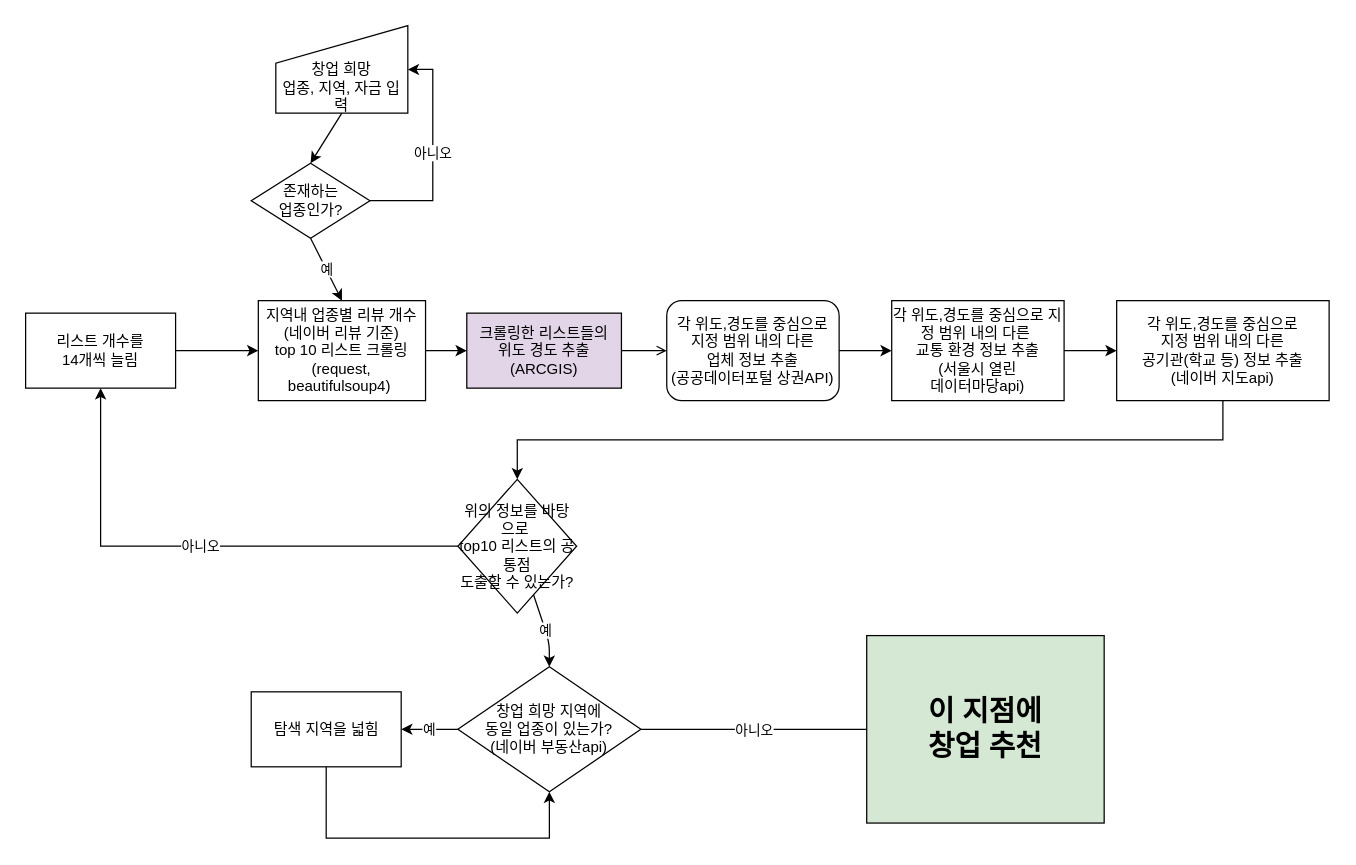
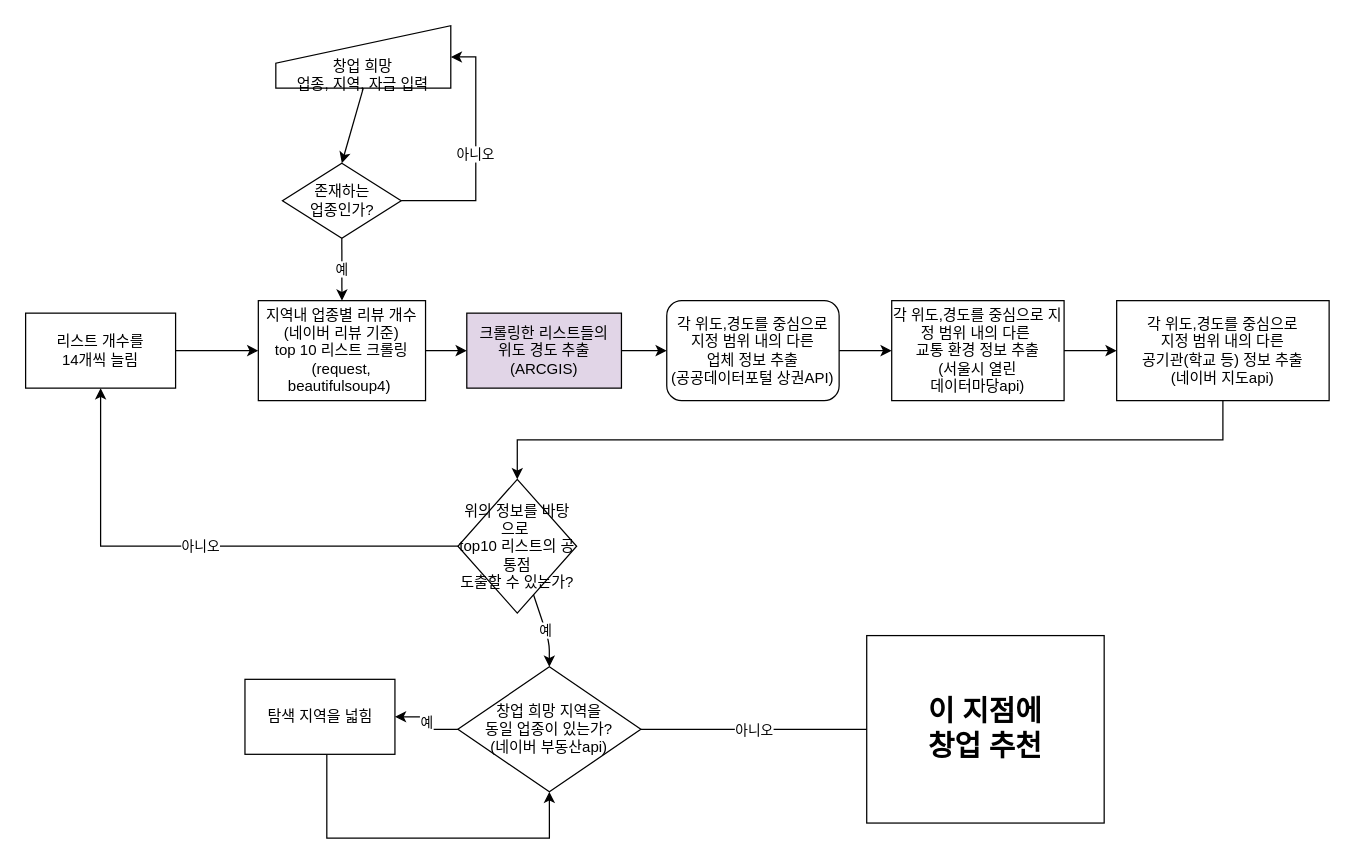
  <mxCell id="0" />
  <mxCell id="1" parent="0" />
  <mxCell id="2" value="아니오" style="edgeStyle=orthogonalEdgeStyle;rounded=0;orthogonalLoop=1;jettySize=auto;html=1;exitX=1;exitY=0.5;exitDx=0;exitDy=0;entryX=1;entryY=0.5;entryDx=0;entryDy=0;" parent="1" source="3" target="4" edge="1"><mxGeometry relative="1" as="geometry" /></mxCell>
- <mxCell id="3" value="존재하는&lt;br&gt;업종인가?" style="rhombus;whiteSpace=wrap;html=1;" parent="1" vertex="1"><mxGeometry x="200.51" y="130" width="95" height="60" as="geometry" /></mxCell>
- <mxCell id="4" value="&lt;span&gt;&lt;br&gt;&lt;br&gt;창업 희망&lt;/span&gt;&lt;br&gt;&lt;span&gt;업종, 지역, 자금&lt;/span&gt;&lt;span&gt;&amp;nbsp;입력&lt;/span&gt;" style="shape=manualInput;whiteSpace=wrap;html=1;" parent="1" vertex="1"><mxGeometry x="220.2" y="20" width="105.62" height="70" as="geometry" /></mxCell>
+ <mxCell id="3" value="존재하는&lt;br&gt;업종인가?" style="rhombus;whiteSpace=wrap;html=1;" parent="1" vertex="1"><mxGeometry x="225.51" y="130" width="95" height="60" as="geometry" /></mxCell>
+ <mxCell id="4" value="&lt;span&gt;&lt;br&gt;&lt;br&gt;창업 희망&lt;/span&gt;&lt;br&gt;&lt;span&gt;업종, 지역, 자금&lt;/span&gt;&lt;span&gt;&amp;nbsp;입력&lt;/span&gt;" style="shape=manualInput;whiteSpace=wrap;html=1;" parent="1" vertex="1"><mxGeometry x="220.2" y="20" width="140" height="50" as="geometry" /></mxCell>
  <mxCell id="5" value="" style="endArrow=classic;html=1;exitX=0.5;exitY=1;exitDx=0;exitDy=0;entryX=0.5;entryY=0;entryDx=0;entryDy=0;" parent="1" source="4" target="3" edge="1"><mxGeometry width="50" height="50" relative="1" as="geometry"><mxPoint x="509.07" y="190" as="sourcePoint" /><mxPoint x="269.07" y="120" as="targetPoint" /></mxGeometry></mxCell>
  <mxCell id="6" value="지역내 업종별&amp;nbsp;리뷰 개수&lt;br&gt;(네이버 리뷰 기준)&lt;br&gt;top 10 리스트 크롤링&lt;br&gt;(request, beautifulsoup4)&amp;nbsp;" style="rounded=0;whiteSpace=wrap;html=1;" parent="1" vertex="1"><mxGeometry x="206.2" y="240" width="133.8" height="80" as="geometry" /></mxCell>
  <mxCell id="7" value="예" style="endArrow=classic;html=1;exitX=0.5;exitY=1;exitDx=0;exitDy=0;entryX=0.5;entryY=0;entryDx=0;entryDy=0;" parent="1" source="3" target="6" edge="1"><mxGeometry width="50" height="50" relative="1" as="geometry"><mxPoint x="287.54" y="290" as="sourcePoint" /><mxPoint x="337.54" y="240" as="targetPoint" /></mxGeometry></mxCell>
  <mxCell id="8" value="크롤링한 리스트들의&lt;br&gt;위도 경도 추출&lt;br&gt;(ARCGIS)" style="rounded=0;whiteSpace=wrap;html=1;fillColor=#e1d5e7;" parent="1" vertex="1"><mxGeometry x="373" y="250" width="123.75" height="60" as="geometry" /></mxCell>
  <mxCell id="9" value="각 위도,경도를 중심으로&lt;br&gt;지정 범위 내의 다른 &lt;br&gt;업체 정보 추출&lt;br&gt;(공공데이터포털 상권API)" style="whiteSpace=wrap;html=1;rounded=1;" parent="1" vertex="1"><mxGeometry x="533" y="240" width="137.93" height="80" as="geometry" /></mxCell>
  <mxCell id="10" value="각 위도,경도를 중심으로 지정 범위 내의 다른&amp;nbsp;&lt;br&gt;교통 환경 정보 추출&lt;br&gt;(서울시 열린 &lt;br&gt;데이터마당api)" style="rounded=0;whiteSpace=wrap;html=1;" parent="1" vertex="1"><mxGeometry x="713" y="240" width="137.93" height="80" as="geometry" /></mxCell>
  <mxCell id="11" style="edgeStyle=orthogonalEdgeStyle;rounded=0;orthogonalLoop=1;jettySize=auto;html=1;exitX=0.5;exitY=1;exitDx=0;exitDy=0;entryX=0.5;entryY=0;entryDx=0;entryDy=0;" edge="1" parent="1" source="12" target="18"><mxGeometry relative="1" as="geometry" /></mxCell>
  <mxCell id="12" value="각 위도,경도를 중심으로&lt;br&gt;&amp;nbsp;지정 범위 내의 다른&amp;nbsp;&lt;br&gt;공기관(학교 등)&amp;nbsp;정보 추출&lt;br&gt;(네이버 지도api)" style="rounded=0;whiteSpace=wrap;html=1;" parent="1" vertex="1"><mxGeometry x="893" y="240" width="170" height="80" as="geometry" /></mxCell>
- <mxCell id="13" value="" style="endArrow=open;html=1;" parent="1" source="8" target="9" edge="1"><mxGeometry width="50" height="50" relative="1" as="geometry"><mxPoint x="643" y="350" as="sourcePoint" /><mxPoint x="693" y="300" as="targetPoint" /></mxGeometry></mxCell>
+ <mxCell id="13" value="" style="endArrow=classic;html=1;" parent="1" source="8" target="9" edge="1"><mxGeometry width="50" height="50" relative="1" as="geometry"><mxPoint x="643" y="350" as="sourcePoint" /><mxPoint x="693" y="300" as="targetPoint" /></mxGeometry></mxCell>
  <mxCell id="14" value="" style="endArrow=classic;html=1;exitX=1;exitY=0.5;exitDx=0;exitDy=0;" parent="1" source="6" target="8" edge="1"><mxGeometry width="50" height="50" relative="1" as="geometry"><mxPoint x="643" y="350" as="sourcePoint" /><mxPoint x="693" y="300" as="targetPoint" /></mxGeometry></mxCell>
  <mxCell id="15" value="" style="endArrow=classic;html=1;exitX=1;exitY=0.5;exitDx=0;exitDy=0;entryX=0;entryY=0.5;entryDx=0;entryDy=0;" parent="1" source="9" target="10" edge="1"><mxGeometry width="50" height="50" relative="1" as="geometry"><mxPoint x="643" y="350" as="sourcePoint" /><mxPoint x="693" y="300" as="targetPoint" /></mxGeometry></mxCell>
  <mxCell id="16" value="" style="endArrow=classic;html=1;exitX=1;exitY=0.5;exitDx=0;exitDy=0;entryX=0;entryY=0.5;entryDx=0;entryDy=0;" parent="1" source="10" target="12" edge="1"><mxGeometry width="50" height="50" relative="1" as="geometry"><mxPoint x="643" y="350" as="sourcePoint" /><mxPoint x="693" y="300" as="targetPoint" /></mxGeometry></mxCell>
  <mxCell id="17" value="아니오" style="edgeStyle=orthogonalEdgeStyle;rounded=0;orthogonalLoop=1;jettySize=auto;html=1;exitX=0;exitY=0.5;exitDx=0;exitDy=0;entryX=0.5;entryY=1;entryDx=0;entryDy=0;" edge="1" parent="1" source="18" target="26"><mxGeometry relative="1" as="geometry" /></mxCell>
  <mxCell id="18" value="&lt;span&gt;위의 정보를 바탕으로&amp;nbsp;&lt;/span&gt;&lt;br&gt;&lt;span&gt;top10 리스트의 공통점 &lt;br&gt;도출할 수 있는가?&lt;/span&gt;" style="rhombus;whiteSpace=wrap;html=1;" parent="1" vertex="1"><mxGeometry x="365.9" y="383" width="95" height="107" as="geometry" /></mxCell>
  <mxCell id="19" value="예" style="edgeStyle=orthogonalEdgeStyle;rounded=0;orthogonalLoop=1;jettySize=auto;html=1;exitX=0;exitY=0.5;exitDx=0;exitDy=0;entryX=1;entryY=0.5;entryDx=0;entryDy=0;" edge="1" parent="1" source="20" target="28"><mxGeometry relative="1" as="geometry" /></mxCell>
- <mxCell id="20" value="&lt;span&gt;창업 희망 지역에 &lt;br&gt;동일 업종이 있는가?&lt;br&gt;(네이버 부동산api)&lt;br&gt;&lt;/span&gt;" style="rhombus;whiteSpace=wrap;html=1;" parent="1" vertex="1"><mxGeometry x="365.86" y="533" width="146.43" height="100" as="geometry" /></mxCell>
+ <mxCell id="20" value="&lt;span&gt;창업 희망 지역을 &lt;br&gt;동일 업종이 있는가?&lt;br&gt;(네이버 부동산api)&lt;br&gt;&lt;/span&gt;" style="rhombus;whiteSpace=wrap;html=1;" parent="1" vertex="1"><mxGeometry x="365.86" y="533" width="146.43" height="100" as="geometry" /></mxCell>
  <mxCell id="21" value="예" style="endArrow=classic;html=1;entryX=0.5;entryY=0;entryDx=0;entryDy=0;" parent="1" source="18" target="20" edge="1"><mxGeometry width="50" height="50" relative="1" as="geometry"><mxPoint x="660" y="513" as="sourcePoint" /><mxPoint x="710" y="463" as="targetPoint" /><Array as="points"><mxPoint x="439" y="513" /></Array></mxGeometry></mxCell>
- <mxCell id="22" value="&lt;font style=&quot;font-size: 23px&quot;&gt;&lt;b&gt;이 지점에 &lt;br&gt;창업 추천&lt;/b&gt;&lt;/font&gt;" style="rounded=0;whiteSpace=wrap;html=1;fillColor=#d5e8d4;" parent="1" vertex="1"><mxGeometry x="693" y="508" width="190" height="150" as="geometry" /></mxCell>
+ <mxCell id="22" value="&lt;font style=&quot;font-size: 23px&quot;&gt;&lt;b&gt;이 지점에 &lt;br&gt;창업 추천&lt;/b&gt;&lt;/font&gt;" style="rounded=0;whiteSpace=wrap;html=1;" parent="1" vertex="1"><mxGeometry x="693" y="508" width="190" height="150" as="geometry" /></mxCell>
  <mxCell id="23" value="d" style="endArrow=none;html=1;exitX=1;exitY=0.5;exitDx=0;exitDy=0;entryX=0;entryY=0.5;entryDx=0;entryDy=0;" parent="1" source="20" target="22" edge="1"><mxGeometry relative="1" as="geometry"><mxPoint x="630" y="353" as="sourcePoint" /><mxPoint x="730" y="353" as="targetPoint" /></mxGeometry></mxCell>
  <mxCell id="24" value="아니오" style="edgeLabel;resizable=0;html=1;align=center;verticalAlign=middle;" parent="23" connectable="0" vertex="1"><mxGeometry relative="1" as="geometry" /></mxCell>
  <mxCell id="25" style="edgeStyle=orthogonalEdgeStyle;rounded=0;orthogonalLoop=1;jettySize=auto;html=1;exitX=1;exitY=0.5;exitDx=0;exitDy=0;" edge="1" parent="1" source="26" target="6"><mxGeometry relative="1" as="geometry" /></mxCell>
  <mxCell id="26" value="리스트 개수를&lt;br&gt;14개씩 늘림" style="rounded=0;whiteSpace=wrap;html=1;" vertex="1" parent="1"><mxGeometry x="20" y="250" width="120" height="60" as="geometry" /></mxCell>
  <mxCell id="27" style="edgeStyle=orthogonalEdgeStyle;rounded=0;orthogonalLoop=1;jettySize=auto;html=1;exitX=0.5;exitY=1;exitDx=0;exitDy=0;entryX=0.5;entryY=1;entryDx=0;entryDy=0;" edge="1" parent="1" source="28" target="20"><mxGeometry relative="1" as="geometry"><Array as="points"><mxPoint x="261" y="670" /><mxPoint x="439" y="670" /></Array></mxGeometry></mxCell>
- <mxCell id="28" value="탐색 지역을 넓힘" style="rounded=0;whiteSpace=wrap;html=1;" vertex="1" parent="1"><mxGeometry x="200.51" y="553" width="120" height="60" as="geometry" /></mxCell>
+ <mxCell id="28" value="탐색 지역을 넓힘" style="rounded=0;whiteSpace=wrap;html=1;" vertex="1" parent="1"><mxGeometry x="195.51" y="543" width="120" height="60" as="geometry" /></mxCell>
